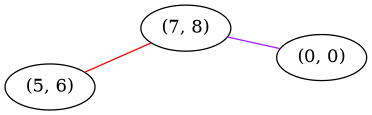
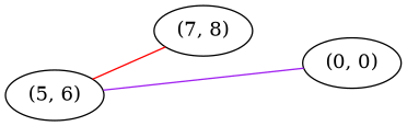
  graph {
    rankdir=LR
    n1 [label="(7, 8)"]
    "(5, 6)"
    "(0, 0)"
    "(5, 6)" -- n1 [color=red weight=1]
-   n1 -- "(0, 0)" [color=purple weight=4]
+   "(5, 6)" -- "(0, 0)" [color=purple weight=4]
  }
